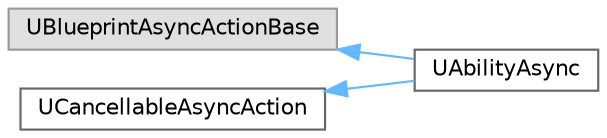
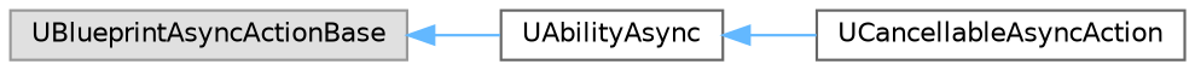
  digraph {
    rankdir=LR
    node [color=grey40 fillcolor=white fontname=Helvetica fontsize=10 shape=box style=filled]
    edge [color=steelblue1 dir=back fontname=Helvetica fontsize=10 labelfontname=Helvetica labelfontsize=10 style=solid]
    n1 [color=grey60 fillcolor="#E0E0E0" height=0.2 label=UBlueprintAsyncActionBase width=0.4]
    n2 [height=0.2 label=UAbilityAsync width=0.4]
    n3 [height=0.2 label=UCancellableAsyncAction width=0.4]
    n1 -> n2
-   n3 -> n2
+   n2 -> n3
  }
